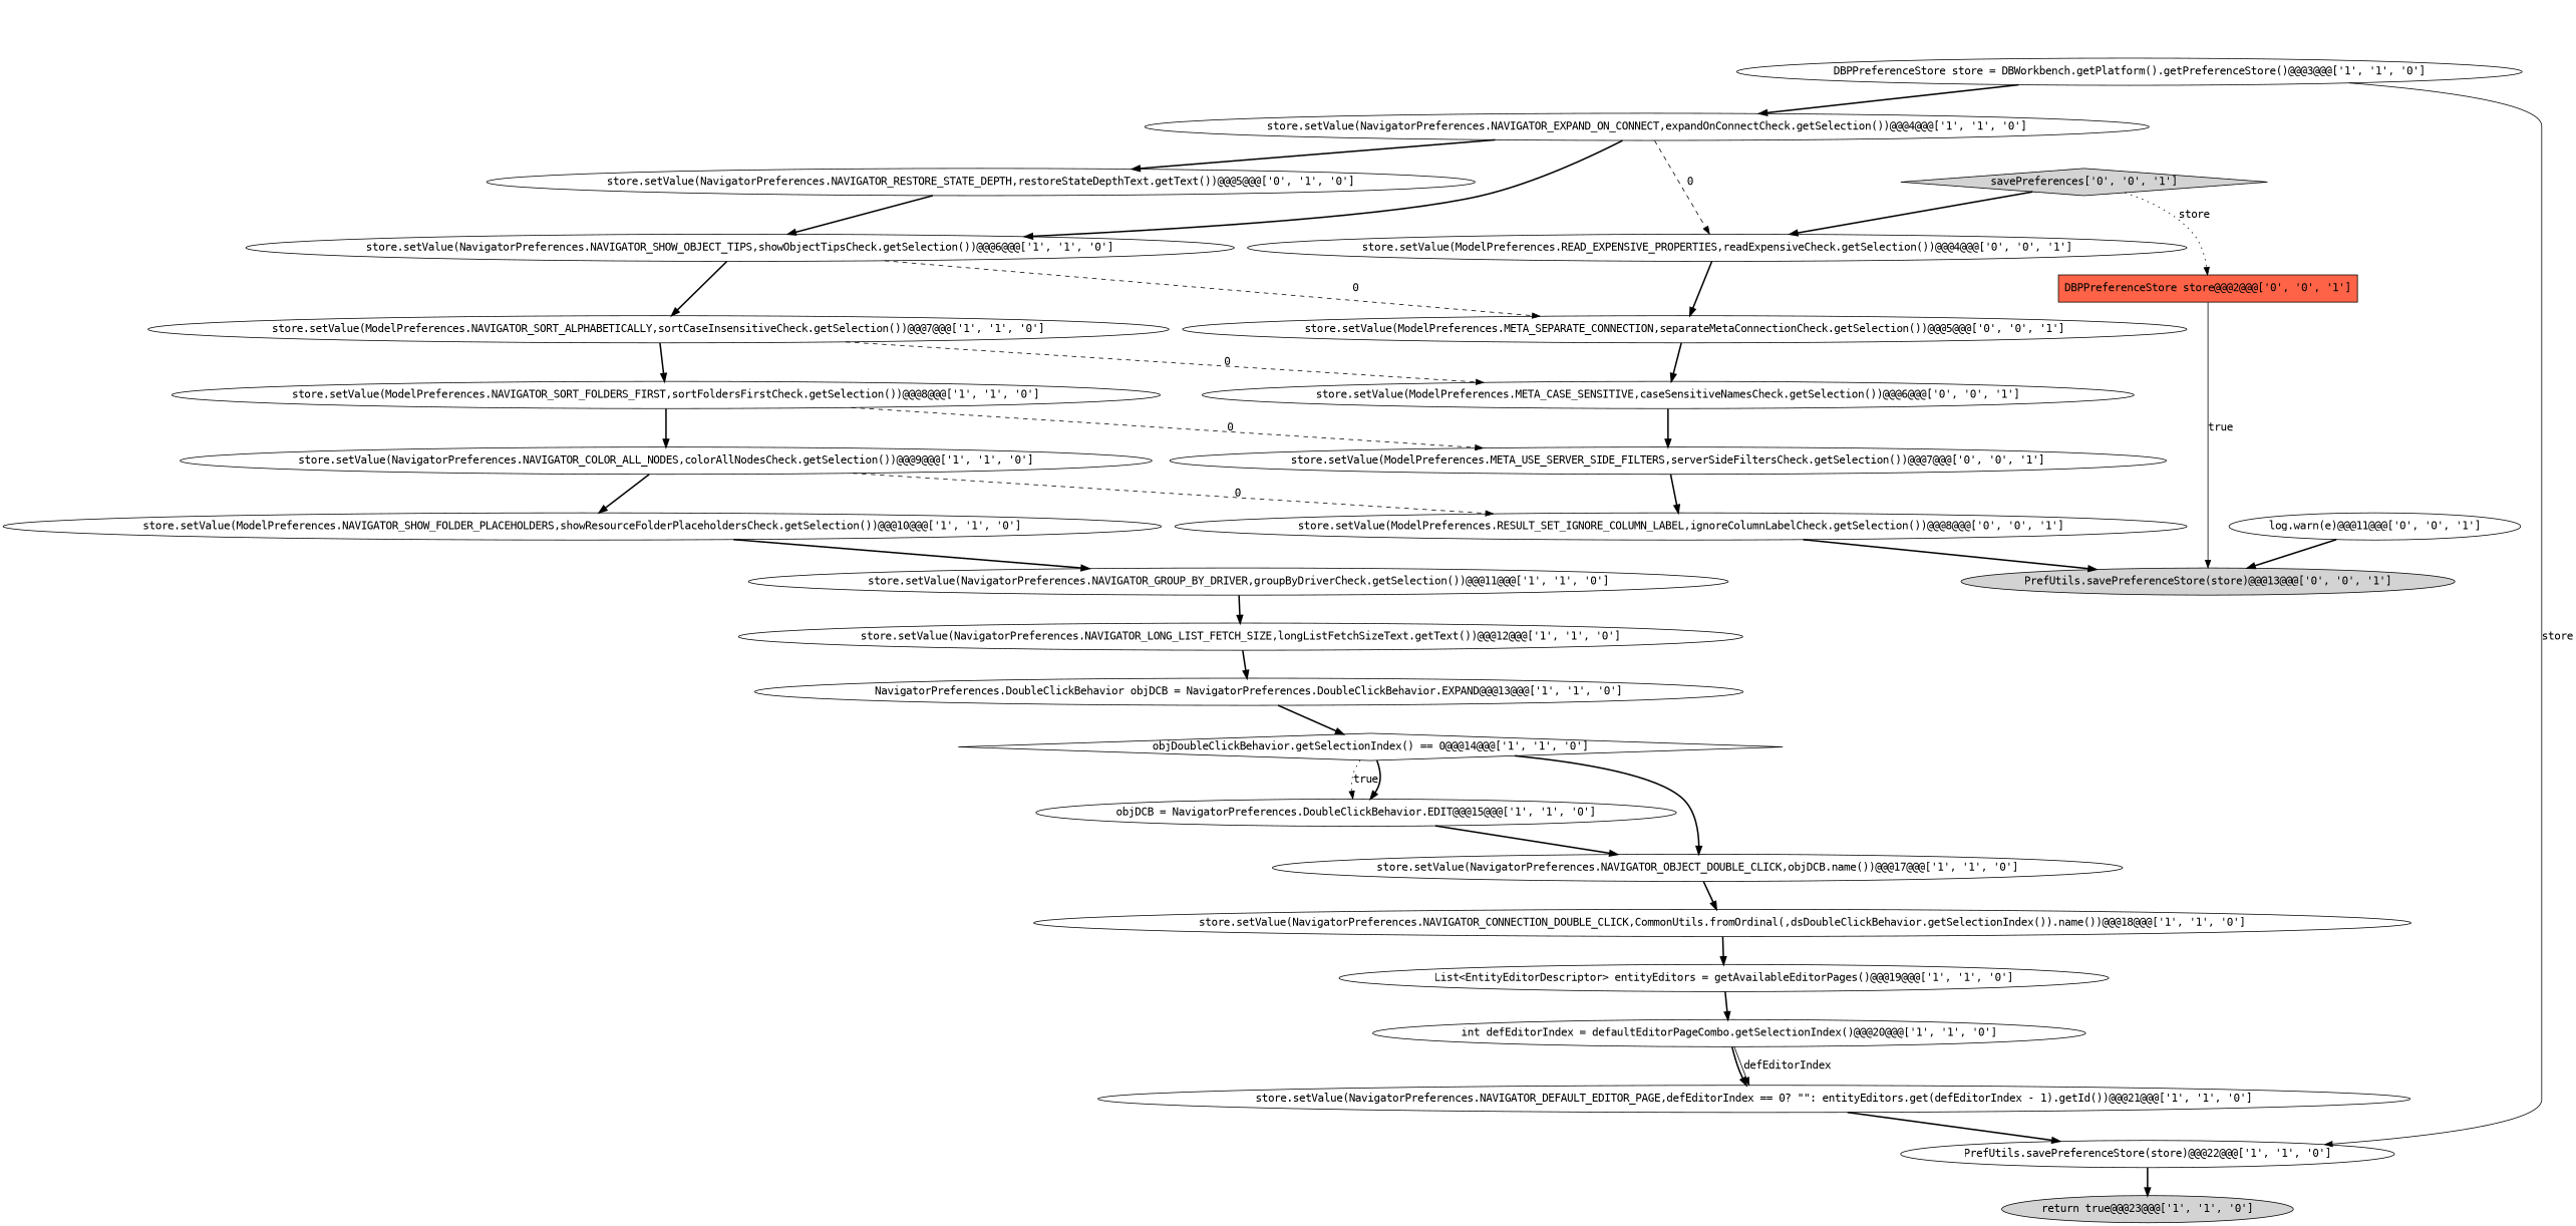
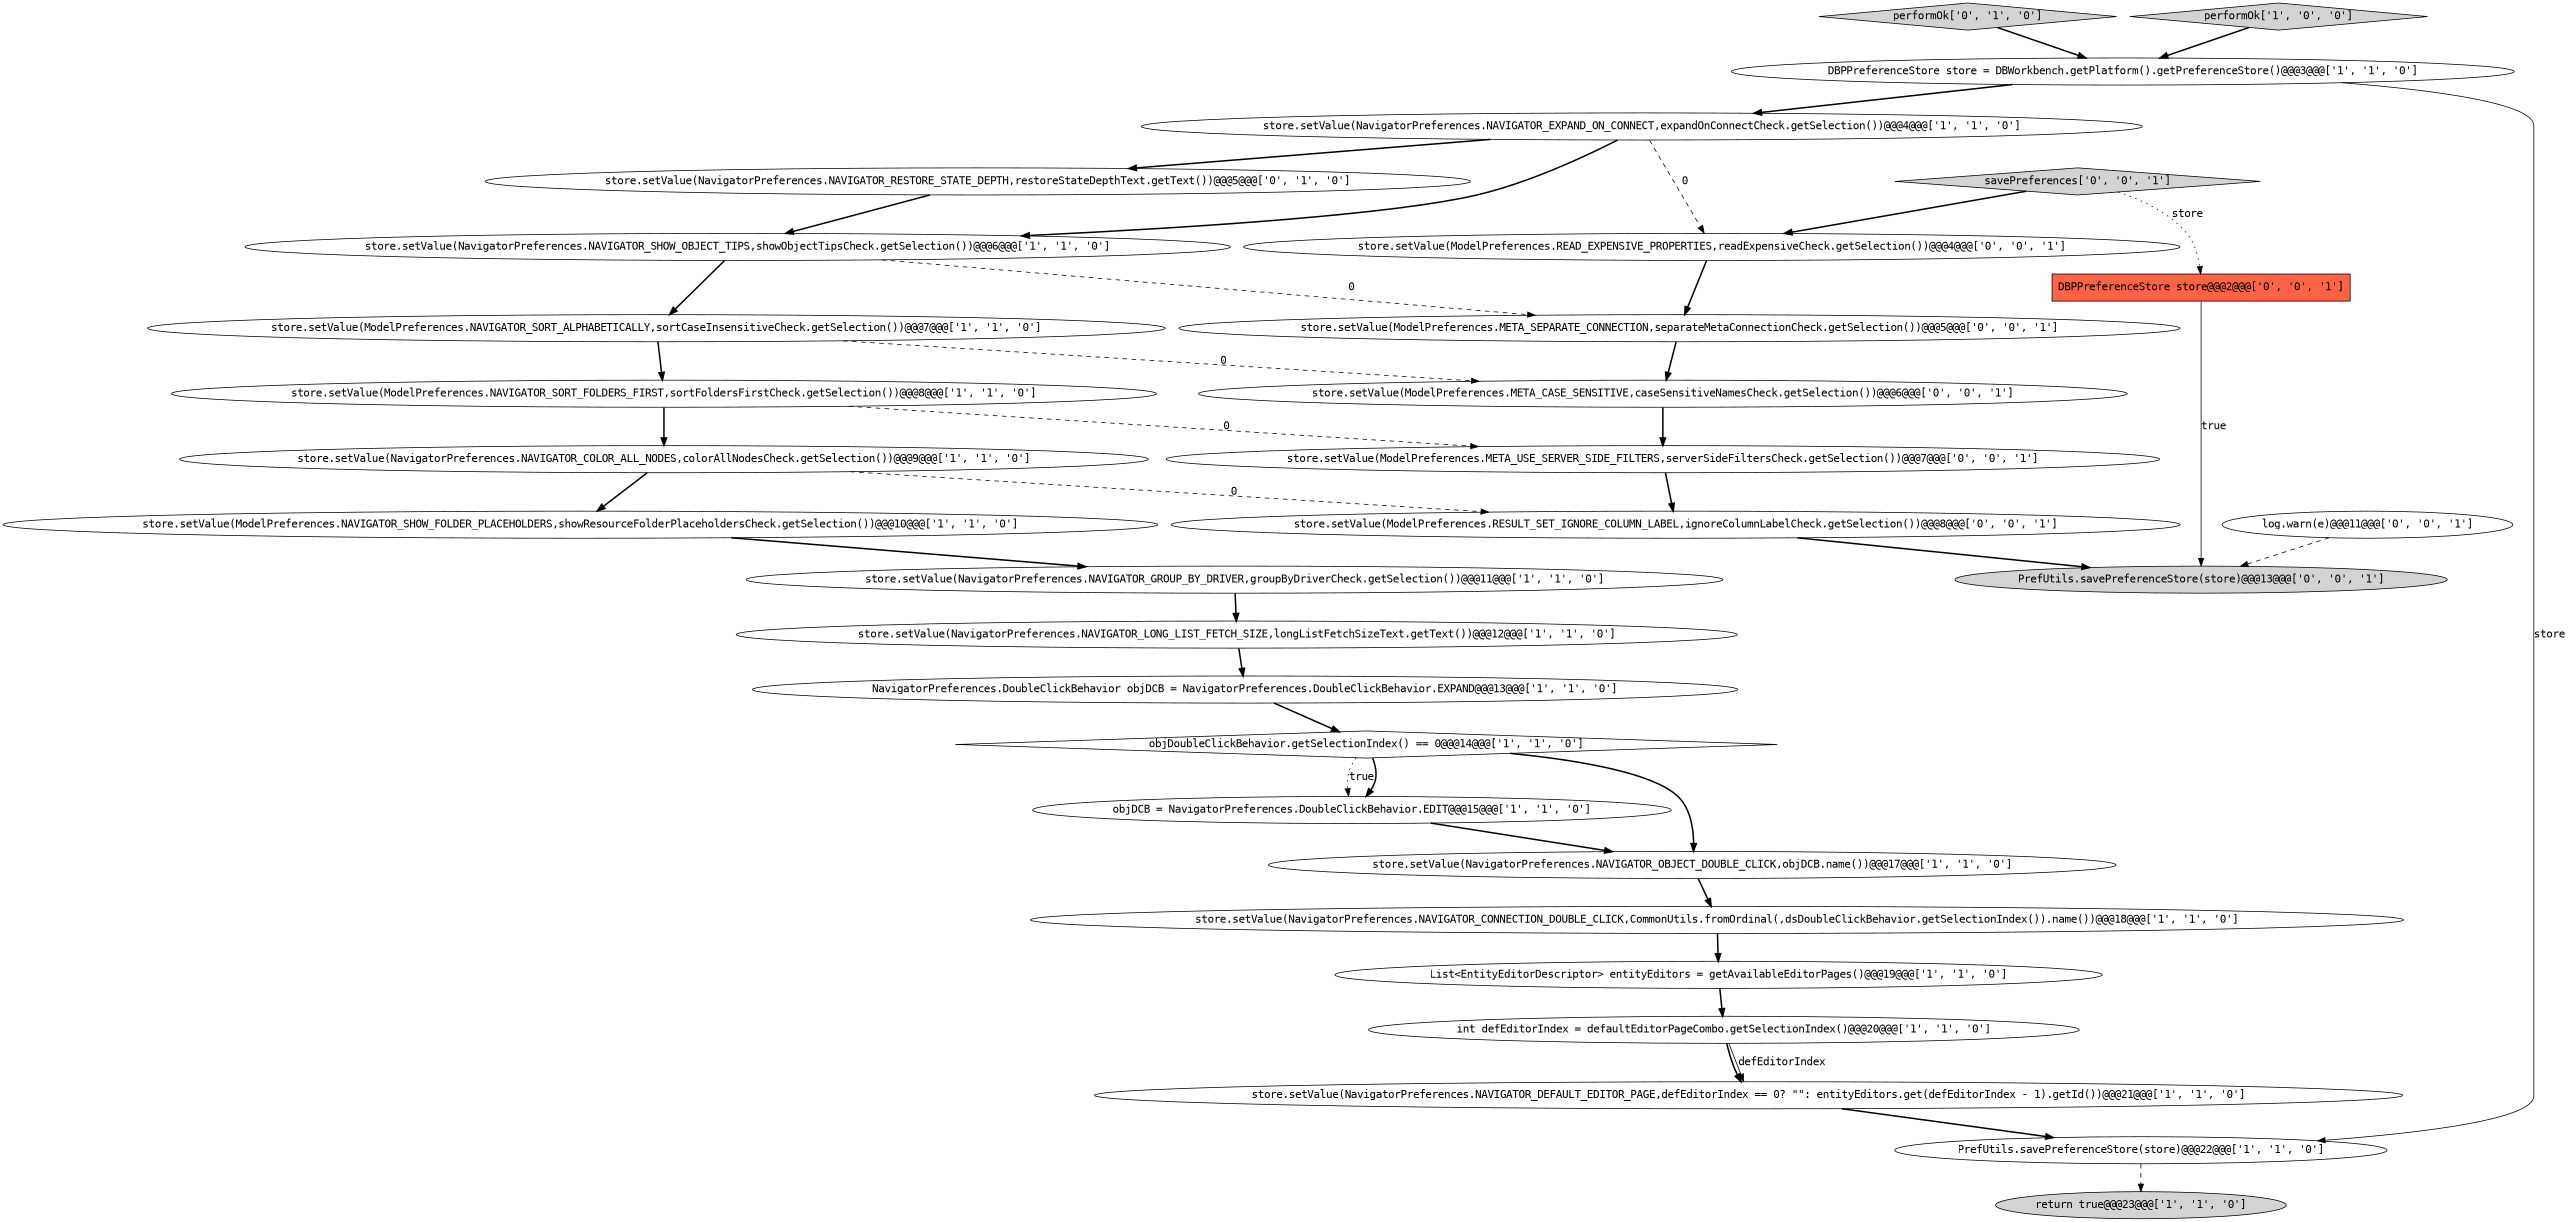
  digraph {
    fontname="DejaVu Sans Mono"
    node [fillcolor=white fontname="DejaVu Sans Mono" shape=ellipse style=filled]
    edge [fontname="DejaVu Sans Mono" style=bold]
    n1 [label="objDCB = NavigatorPreferences.DoubleClickBehavior.EDIT@@@15@@@['1', '1', '0']"]
    n2 [label="store.setValue(NavigatorPreferences.NAVIGATOR_OBJECT_DOUBLE_CLICK,objDCB.name())@@@17@@@['1', '1', '0']"]
    n3 [label="store.setValue(NavigatorPreferences.NAVIGATOR_CONNECTION_DOUBLE_CLICK,CommonUtils.fromOrdinal(,dsDoubleClickBehavior.getSelectionIndex()).name())@@@18@@@['1', '1', '0']"]
    n4 [label="store.setValue(ModelPreferences.NAVIGATOR_SHOW_FOLDER_PLACEHOLDERS,showResourceFolderPlaceholdersCheck.getSelection())@@@10@@@['1', '1', '0']"]
    n5 [label="store.setValue(NavigatorPreferences.NAVIGATOR_GROUP_BY_DRIVER,groupByDriverCheck.getSelection())@@@11@@@['1', '1', '0']"]
    n6 [label="store.setValue(NavigatorPreferences.NAVIGATOR_LONG_LIST_FETCH_SIZE,longListFetchSizeText.getText())@@@12@@@['1', '1', '0']"]
    n7 [label="log.warn(e)@@@11@@@['0', '0', '1']"]
    n8 [fillcolor=lightgray label="PrefUtils.savePreferenceStore(store)@@@13@@@['0', '0', '1']"]
    n9 [label="store.setValue(ModelPreferences.RESULT_SET_IGNORE_COLUMN_LABEL,ignoreColumnLabelCheck.getSelection())@@@8@@@['0', '0', '1']"]
    n10 [label="List<EntityEditorDescriptor> entityEditors = getAvailableEditorPages()@@@19@@@['1', '1', '0']"]
    n11 [label="int defEditorIndex = defaultEditorPageCombo.getSelectionIndex()@@@20@@@['1', '1', '0']"]
    n12 [label="store.setValue(NavigatorPreferences.NAVIGATOR_DEFAULT_EDITOR_PAGE,defEditorIndex == 0? \"\": entityEditors.get(defEditorIndex - 1).getId())@@@21@@@['1', '1', '0']"]
    n13 [label="store.setValue(ModelPreferences.META_CASE_SENSITIVE,caseSensitiveNamesCheck.getSelection())@@@6@@@['0', '0', '1']"]
    n14 [label="store.setValue(ModelPreferences.META_USE_SERVER_SIDE_FILTERS,serverSideFiltersCheck.getSelection())@@@7@@@['0', '0', '1']"]
    n15 [label="store.setValue(NavigatorPreferences.NAVIGATOR_COLOR_ALL_NODES,colorAllNodesCheck.getSelection())@@@9@@@['1', '1', '0']"]
    n16 [label="store.setValue(NavigatorPreferences.NAVIGATOR_EXPAND_ON_CONNECT,expandOnConnectCheck.getSelection())@@@4@@@['1', '1', '0']"]
    n17 [label="store.setValue(NavigatorPreferences.NAVIGATOR_RESTORE_STATE_DEPTH,restoreStateDepthText.getText())@@@5@@@['0', '1', '0']"]
    n18 [label="store.setValue(ModelPreferences.READ_EXPENSIVE_PROPERTIES,readExpensiveCheck.getSelection())@@@4@@@['0', '0', '1']"]
    n19 [label="store.setValue(NavigatorPreferences.NAVIGATOR_SHOW_OBJECT_TIPS,showObjectTipsCheck.getSelection())@@@6@@@['1', '1', '0']"]
    n20 [label="store.setValue(ModelPreferences.META_SEPARATE_CONNECTION,separateMetaConnectionCheck.getSelection())@@@5@@@['0', '0', '1']"]
    n21 [label="store.setValue(ModelPreferences.NAVIGATOR_SORT_ALPHABETICALLY,sortCaseInsensitiveCheck.getSelection())@@@7@@@['1', '1', '0']"]
    n22 [label="objDoubleClickBehavior.getSelectionIndex() == 0@@@14@@@['1', '1', '0']" shape=diamond]
    n23 [label="store.setValue(ModelPreferences.NAVIGATOR_SORT_FOLDERS_FIRST,sortFoldersFirstCheck.getSelection())@@@8@@@['1', '1', '0']"]
    n24 [label="NavigatorPreferences.DoubleClickBehavior objDCB = NavigatorPreferences.DoubleClickBehavior.EXPAND@@@13@@@['1', '1', '0']"]
    n25 [fillcolor=tomato label="DBPPreferenceStore store@@@2@@@['0', '0', '1']" shape=box]
    n26 [label="PrefUtils.savePreferenceStore(store)@@@22@@@['1', '1', '0']"]
    n27 [label="DBPPreferenceStore store = DBWorkbench.getPlatform().getPreferenceStore()@@@3@@@['1', '1', '0']"]
    n28 [fillcolor=lightgray label="return true@@@23@@@['1', '1', '0']"]
+   n29 [fillcolor=lightgray label="performOk['0', '1', '0']" shape=diamond]
+   n30 [fillcolor=lightgray label="performOk['1', '0', '0']" shape=diamond]
    n31 [fillcolor=lightgray label="savePreferences['0', '0', '1']" shape=diamond]
    n1 -> n2
    n2 -> n3
    n3 -> n10
    n4 -> n5
    n5 -> n6
    n6 -> n24
-   n7 -> n8
+   n7 -> n8 [style=dashed]
    n9 -> n8
    n10 -> n11
    n11 -> n12
    n11 -> n12 [label=defEditorIndex style=solid]
    n12 -> n26
    n13 -> n14
    n14 -> n9
    n15 -> n4
    n15 -> n9 [label=0 style=dashed]
    n16 -> n17
    n16 -> n18 [label=0 style=dashed]
    n16 -> n19
    n17 -> n19
    n18 -> n20
    n19 -> n20 [label=0 style=dashed]
    n19 -> n21
    n20 -> n13
    n21 -> n13 [label=0 style=dashed]
    n21 -> n23
    n22 -> n1 [label=true style=dotted]
    n22 -> n1
    n22 -> n2
    n23 -> n14 [label=0 style=dashed]
    n23 -> n15
    n24 -> n22
    n25 -> n8 [label=true style=solid]
-   n26 -> n28
+   n26 -> n28 [style=dashed]
    n27 -> n16
    n27 -> n26 [label=store style=solid]
+   n29 -> n27
+   n30 -> n27
    n31 -> n18
    n31 -> n25 [label=store style=dotted]
  }
